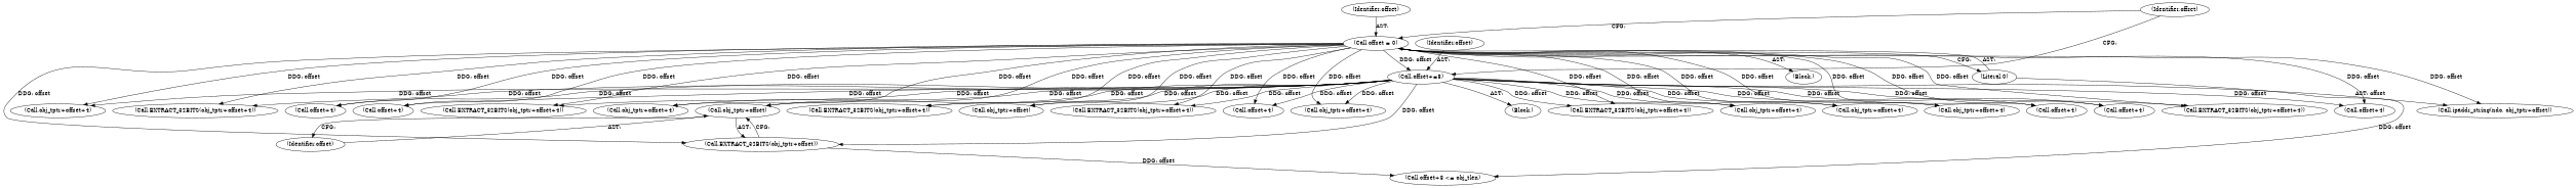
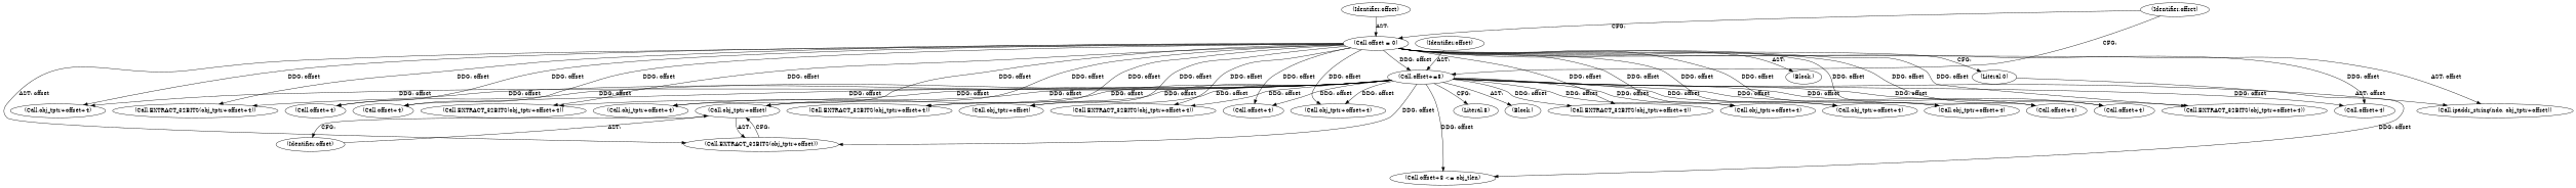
  digraph {
    n1 [label="(Call,obj_tptr+offset)"]
    n2 [label="(Call,EXTRACT_32BITS(obj_tptr+offset))"]
    n3 [label="(Identifier,offset)"]
    n4 [label="(Call,offset = 0)"]
    n5 [label="(Call,offset+=8)"]
    n6 [label="(Call,obj_tptr+offset+4)"]
    n7 [label="(Call,offset+4)"]
    n8 [label="(Call,offset+4)"]
    n9 [label="(Call,EXTRACT_32BITS(obj_tptr+offset+4))"]
    n10 [label="(Literal,0)"]
    n11 [label="(Call,obj_tptr+offset+4)"]
    n12 [label="(Call,obj_tptr+offset)"]
    n13 [label="(Call,obj_tptr+offset+4)"]
    n14 [label="(Call,obj_tptr+offset+4)"]
    n15 [label="(Call,EXTRACT_32BITS(obj_tptr+offset+4))"]
    n16 [label="(Call,offset+4)"]
    n17 [label="(Call,obj_tptr+offset+4)"]
    n18 [label="(Call,EXTRACT_32BITS(obj_tptr+offset+4))"]
    n19 [label="(Call,ipaddr_string(ndo, obj_tptr+offset))"]
    n20 [label="(Call,EXTRACT_32BITS(obj_tptr+offset+4))"]
    n21 [label="(Call,offset+4)"]
    n22 [label="(Call,obj_tptr+offset+4)"]
    n23 [label="(Call,offset+4)"]
    n24 [label="(Block,)"]
    n25 [label="(Call,EXTRACT_32BITS(obj_tptr+offset+4))"]
    n26 [label="(Call,EXTRACT_32BITS(obj_tptr+offset+4))"]
    n27 [label="(Call,offset+4)"]
    n28 [label="(Call,offset+8 <= obj_tlen)"]
+   n29 [label="(Literal,8)"]
    n30 [label="(Block,)"]
    n31 [label="(Identifier,offset)"]
    n32 [label="(Identifier,offset)"]
    n33 [label="(Identifier,offset)"]
    n1 -> n2 [label="AST: "]
    n1 -> n3 [label="CFG: "]
    n2 -> n1 [label="CFG: "]
    n3 -> n1 [label="AST: "]
    n4 -> n1 [label="DDG: offset"]
-   n4 -> n2 [label="DDG: offset"]
+   n4 -> n2 [label="AST: offset"]
    n4 -> n5 [label="DDG: offset"]
    n4 -> n6 [label="DDG: offset"]
    n4 -> n7 [label="DDG: offset"]
    n4 -> n8 [label="DDG: offset"]
    n4 -> n9 [label="DDG: offset"]
    n4 -> n10 [label="CFG: "]
    n4 -> n11 [label="DDG: offset"]
    n4 -> n12 [label="DDG: offset"]
    n4 -> n13 [label="DDG: offset"]
    n4 -> n14 [label="DDG: offset"]
    n4 -> n15 [label="DDG: offset"]
    n4 -> n16 [label="DDG: offset"]
    n4 -> n17 [label="DDG: offset"]
    n4 -> n18 [label="DDG: offset"]
-   n4 -> n19 [label="DDG: offset"]
+   n4 -> n19 [label="AST: offset"]
    n4 -> n20 [label="DDG: offset"]
    n4 -> n21 [label="DDG: offset"]
    n4 -> n22 [label="DDG: offset"]
    n4 -> n23 [label="DDG: offset"]
    n4 -> n24 [label="AST: "]
    n4 -> n25 [label="DDG: offset"]
    n4 -> n26 [label="DDG: offset"]
    n4 -> n27 [label="DDG: offset"]
    n5 -> n1 [label="DDG: offset"]
    n5 -> n2 [label="DDG: offset"]
    n5 -> n6 [label="DDG: offset"]
    n5 -> n7 [label="DDG: offset"]
    n5 -> n8 [label="DDG: offset"]
    n5 -> n9 [label="DDG: offset"]
    n5 -> n11 [label="DDG: offset"]
    n5 -> n12 [label="DDG: offset"]
    n5 -> n13 [label="DDG: offset"]
    n5 -> n14 [label="DDG: offset"]
    n5 -> n15 [label="DDG: offset"]
    n5 -> n16 [label="DDG: offset"]
    n5 -> n17 [label="DDG: offset"]
    n5 -> n18 [label="DDG: offset"]
    n5 -> n19 [label="AST: offset"]
    n5 -> n20 [label="DDG: offset"]
    n5 -> n21 [label="DDG: offset"]
    n5 -> n22 [label="DDG: offset"]
    n5 -> n23 [label="DDG: offset"]
    n5 -> n25 [label="DDG: offset"]
    n5 -> n26 [label="DDG: offset"]
    n5 -> n27 [label="DDG: offset"]
-   n2 -> n28 [label="DDG: offset"]
+   n5 -> n28 [label="DDG: offset"]
+   n5 -> n29 [label="CFG: "]
    n5 -> n30 [label="AST: "]
-   n10 -> n4 [label="AST: "]
    n10 -> n28 [label="DDG: offset"]
    n31 -> n5 [label="AST: "]
    n32 -> n4 [label="CFG: "]
    n32 -> n5 [label="CFG: "]
    n33 -> n4 [label="AST: "]
  }
